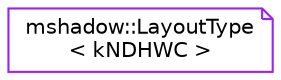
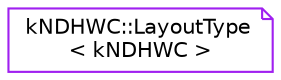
  digraph {
    rankdir=LR
-   n1 [color=purple fillcolor=white fontname=Helvetica fontsize=10 height=0.2 label="mshadow::LayoutType\l\< kNDHWC \>" shape=note style=filled width=0.4]
+   n1 [color=purple fillcolor=white fontname=Helvetica fontsize=10 height=0.2 label="kNDHWC::LayoutType\l\< kNDHWC \>" shape=note style=filled width=0.4]
  }
